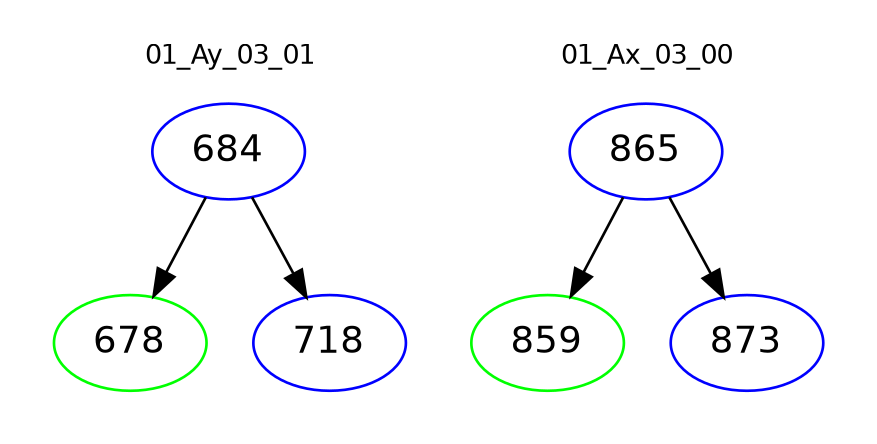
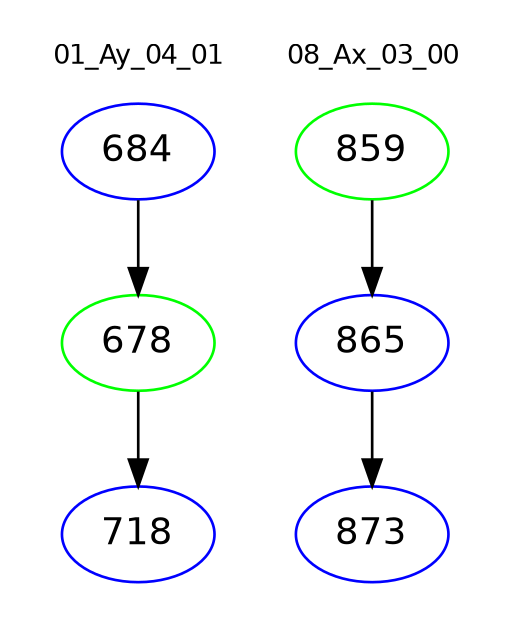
  digraph {
    fontname="DejaVu Sans"
    node [color=blue fontname="DejaVu Sans"]
    edge [color=black fontname="DejaVu Sans"]
    n1 [label=684]
    n2 [color=green label=678]
    n3 [label=718]
    n4 [label=865]
    n5 [color=green label=859]
    n6 [label=873]
    subgraph cluster_1 {
      color=white
      fontsize=10
-     label="01_Ay_03_01"
+     label="01_Ay_04_01"
      n1
      n2
      n3
    }
    subgraph cluster_2 {
      color=white
      fontsize=10
-     label="01_Ax_03_00"
+     label="08_Ax_03_00"
      n4
      n5
      n6
    }
    n1 -> n2
-   n1 -> n3
-   n4 -> n5
+   n2 -> n3
+   n5 -> n4
    n4 -> n6
  }
